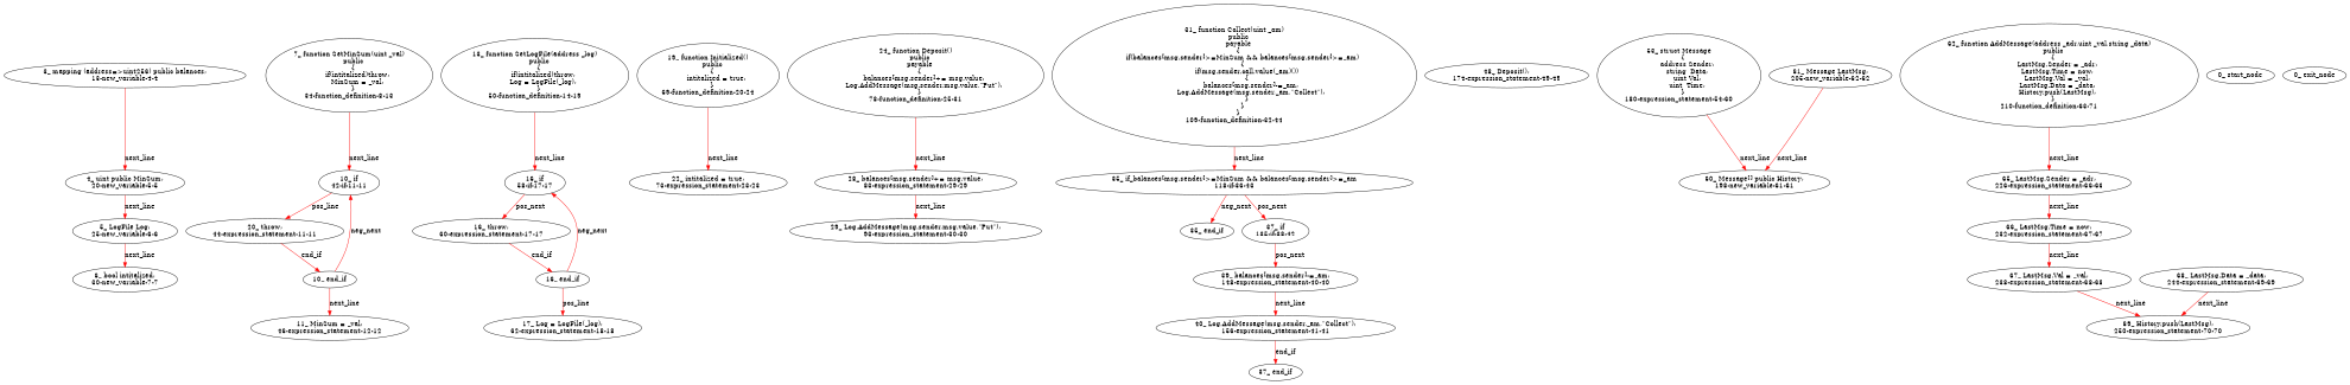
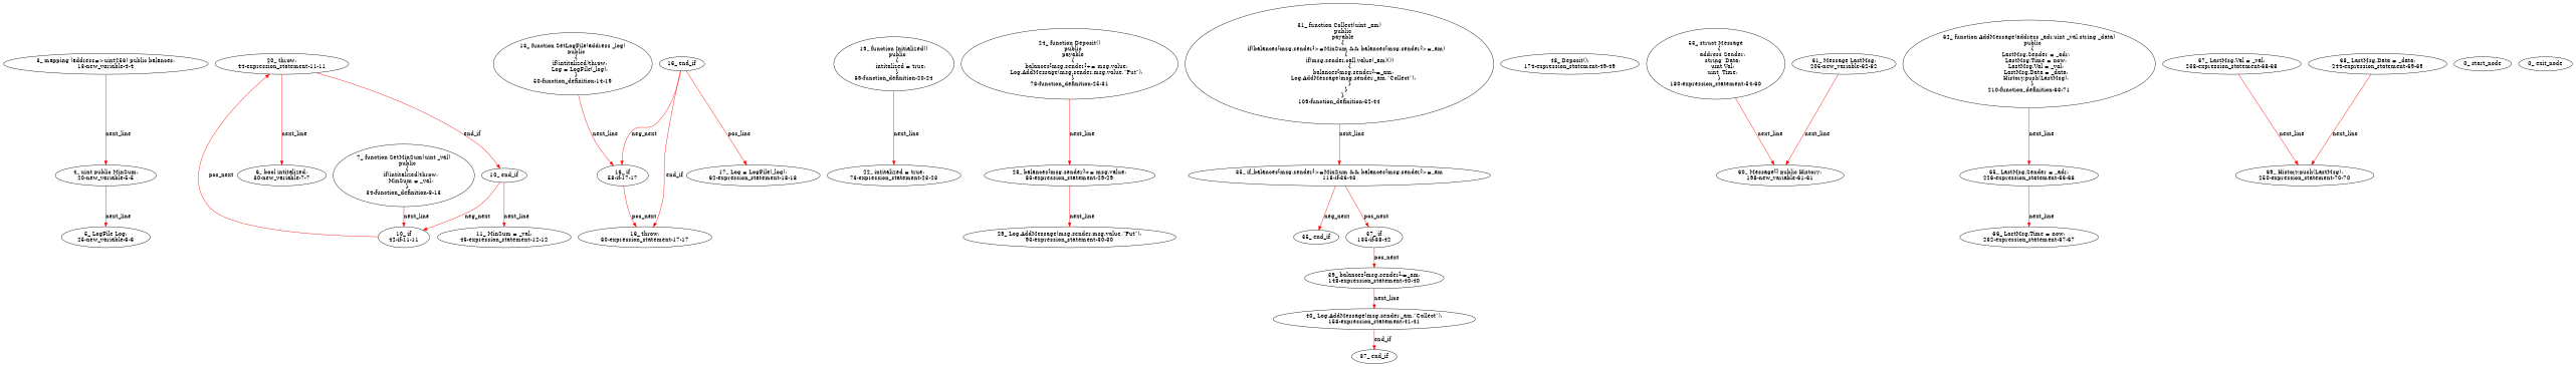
  digraph {
    node [type_label=expression_statement]
    edge [color=red controlflow_type=next_line edge_type=CFG_edge]
    n1 [label="3_ mapping (address=>uint256) public balances;\n13-new_variable-4-4" type_label=new_variable]
    n2 [label="4_ uint public MinSum;\n20-new_variable-5-5" type_label=new_variable]
    n3 [label="5_ LogFile Log;\n25-new_variable-6-6" type_label=new_variable]
    n4 [label="6_ bool intitalized;\n30-new_variable-7-7" type_label=new_variable]
    n5 [label="7_ function SetMinSum(uint _val)\n    public\n    {\n        if(intitalized)throw;\n        MinSum = _val;\n    }\n34-function_definition-8-13" method="SetMinSum(uint _val)" type_label=function_definition]
    n6 [label="10_ if\n42-if-11-11" method="SetMinSum(uint _val)" type_label=if]
    n7 [label="20_ throw;\n44-expression_statement-11-11" method="SetMinSum(uint _val)"]
    n8 [label="10_ end_if" method="SetMinSum(uint _val)" type_label=end_if]
    n9 [label="11_ MinSum = _val;\n46-expression_statement-12-12" method="SetMinSum(uint _val)"]
    n10 [label="13_ function SetLogFile(address _log)\n    public\n    {\n        if(intitalized)throw;\n        Log = LogFile(_log);\n    }\n50-function_definition-14-19" method="SetLogFile(address _log)" type_label=function_definition]
    n11 [label="16_ if\n58-if-17-17" method="SetLogFile(address _log)" type_label=if]
    n12 [label="16_ throw;\n60-expression_statement-17-17" method="SetLogFile(address _log)"]
    n13 [label="16_ end_if" method="SetLogFile(address _log)" type_label=end_if]
    n14 [label="17_ Log = LogFile(_log);\n62-expression_statement-18-18" method="SetLogFile(address _log)"]
    n15 [label="19_ function Initialized()\n    public\n    {\n        intitalized = true;\n    }\n69-function_definition-20-24" method="Initialized()" type_label=function_definition]
    n16 [label="22_ intitalized = true;\n73-expression_statement-23-23" method="Initialized()"]
    n17 [label="24_ function Deposit()\n    public\n    payable\n    {\n        balances[msg.sender]+= msg.value;\n        Log.AddMessage(msg.sender,msg.value,\"Put\");\n    }\n78-function_definition-25-31" method="Deposit()" type_label=function_definition]
    n18 [label="28_ balances[msg.sender]+= msg.value;\n83-expression_statement-29-29" method="Deposit()"]
    n19 [label="29_ Log.AddMessage(msg.sender,msg.value,\"Put\");\n93-expression_statement-30-30" method="Deposit()"]
    n20 [label="31_ function Collect(uint _am)\n    public\n    payable\n    {\n        if(balances[msg.sender]>=MinSum && balances[msg.sender]>=_am)\n        {\n            if(msg.sender.call.value(_am)())\n            {\n                balances[msg.sender]-=_am;\n                Log.AddMessage(msg.sender,_am,\"Collect\");\n            }\n        }\n    }\n109-function_definition-32-44" method="Collect(uint _am)" type_label=function_definition]
    n21 [label="35_ if_balances[msg.sender]>=MinSum && balances[msg.sender]>=_am\n118-if-36-43" method="Collect(uint _am)" type_label=if]
    n22 [label="35_ end_if" method="Collect(uint _am)" type_label=end_if]
    n23 [label="37_ if\n135-if-38-42" method="Collect(uint _am)" type_label=if]
    n24 [label="39_ balances[msg.sender]-=_am;\n148-expression_statement-40-40" method="Collect(uint _am)"]
    n25 [label="37_ end_if" method="Collect(uint _am)" type_label=end_if]
    n26 [label="40_ Log.AddMessage(msg.sender,_am,\"Collect\");\n156-expression_statement-41-41" method="Collect(uint _am)"]
    n27 [label="48_ Deposit();\n174-expression_statement-49-49"]
    n28 [label="53_ struct Message\n    {\n        address Sender;\n        string  Data;\n        uint Val;\n        uint  Time;\n    }\n180-expression_statement-54-60" method="Message()"]
    n29 [label="60_ Message[] public History;\n198-new_variable-61-61" type_label=new_variable]
    n30 [label="61_ Message LastMsg;\n205-new_variable-62-62" type_label=new_variable]
    n31 [label="62_ function AddMessage(address _adr,uint _val,string _data)\n    public\n    {\n        LastMsg.Sender = _adr;\n        LastMsg.Time = now;\n        LastMsg.Val = _val;\n        LastMsg.Data = _data;\n        History.push(LastMsg);\n    }\n210-function_definition-63-71" method="AddMessage(address _adr,uint _val,string _data)" type_label=function_definition]
    n32 [label="65_ LastMsg.Sender = _adr;\n226-expression_statement-66-66" method="AddMessage(address _adr,uint _val,string _data)"]
    n33 [label="66_ LastMsg.Time = now;\n232-expression_statement-67-67" method="AddMessage(address _adr,uint _val,string _data)"]
    n34 [label="67_ LastMsg.Val = _val;\n238-expression_statement-68-68" method="AddMessage(address _adr,uint _val,string _data)"]
    n35 [label="69_ History.push(LastMsg);\n250-expression_statement-70-70" method="AddMessage(address _adr,uint _val,string _data)"]
    n36 [label="68_ LastMsg.Data = _data;\n244-expression_statement-69-69" method="AddMessage(address _adr,uint _val,string _data)"]
    n37 [label="0_ start_node" type_label=start]
    n38 [label="0_ exit_node" type_label=exit]
    n1 -> n2 [label=next_line]
    n2 -> n3 [label=next_line]
-   n3 -> n4 [label=next_line]
+   n7 -> n4 [label=next_line]
    n5 -> n6 [label=next_line]
-   n6 -> n7 [controlflow_type=pos_next label=pos_line]
+   n6 -> n7 [controlflow_type=pos_next label=pos_next]
    n7 -> n8 [controlflow_type=end_if label=end_if]
    n8 -> n6 [controlflow_type=neg_next label=neg_next]
    n8 -> n9 [label=next_line]
    n10 -> n11 [label=next_line]
    n11 -> n12 [controlflow_type=pos_next label=pos_next]
-   n12 -> n13 [controlflow_type=end_if label=end_if]
+   n13 -> n12 [controlflow_type=end_if label=end_if]
    n13 -> n11 [controlflow_type=neg_next label=neg_next]
    n13 -> n14 [label=pos_line]
    n15 -> n16 [label=next_line]
    n17 -> n18 [label=next_line]
    n18 -> n19 [label=next_line]
    n20 -> n21 [label=next_line]
    n21 -> n22 [controlflow_type=neg_next label=neg_next]
    n21 -> n23 [controlflow_type=pos_next label=pos_next]
    n23 -> n24 [controlflow_type=pos_next label=pos_next]
    n24 -> n26 [label=next_line]
    n26 -> n25 [controlflow_type=end_if label=end_if]
    n28 -> n29 [label=next_line]
    n30 -> n29 [label=next_line]
    n31 -> n32 [label=next_line]
    n32 -> n33 [label=next_line]
-   n33 -> n34 [label=next_line]
    n34 -> n35 [label=next_line]
    n36 -> n35 [label=next_line]
  }
